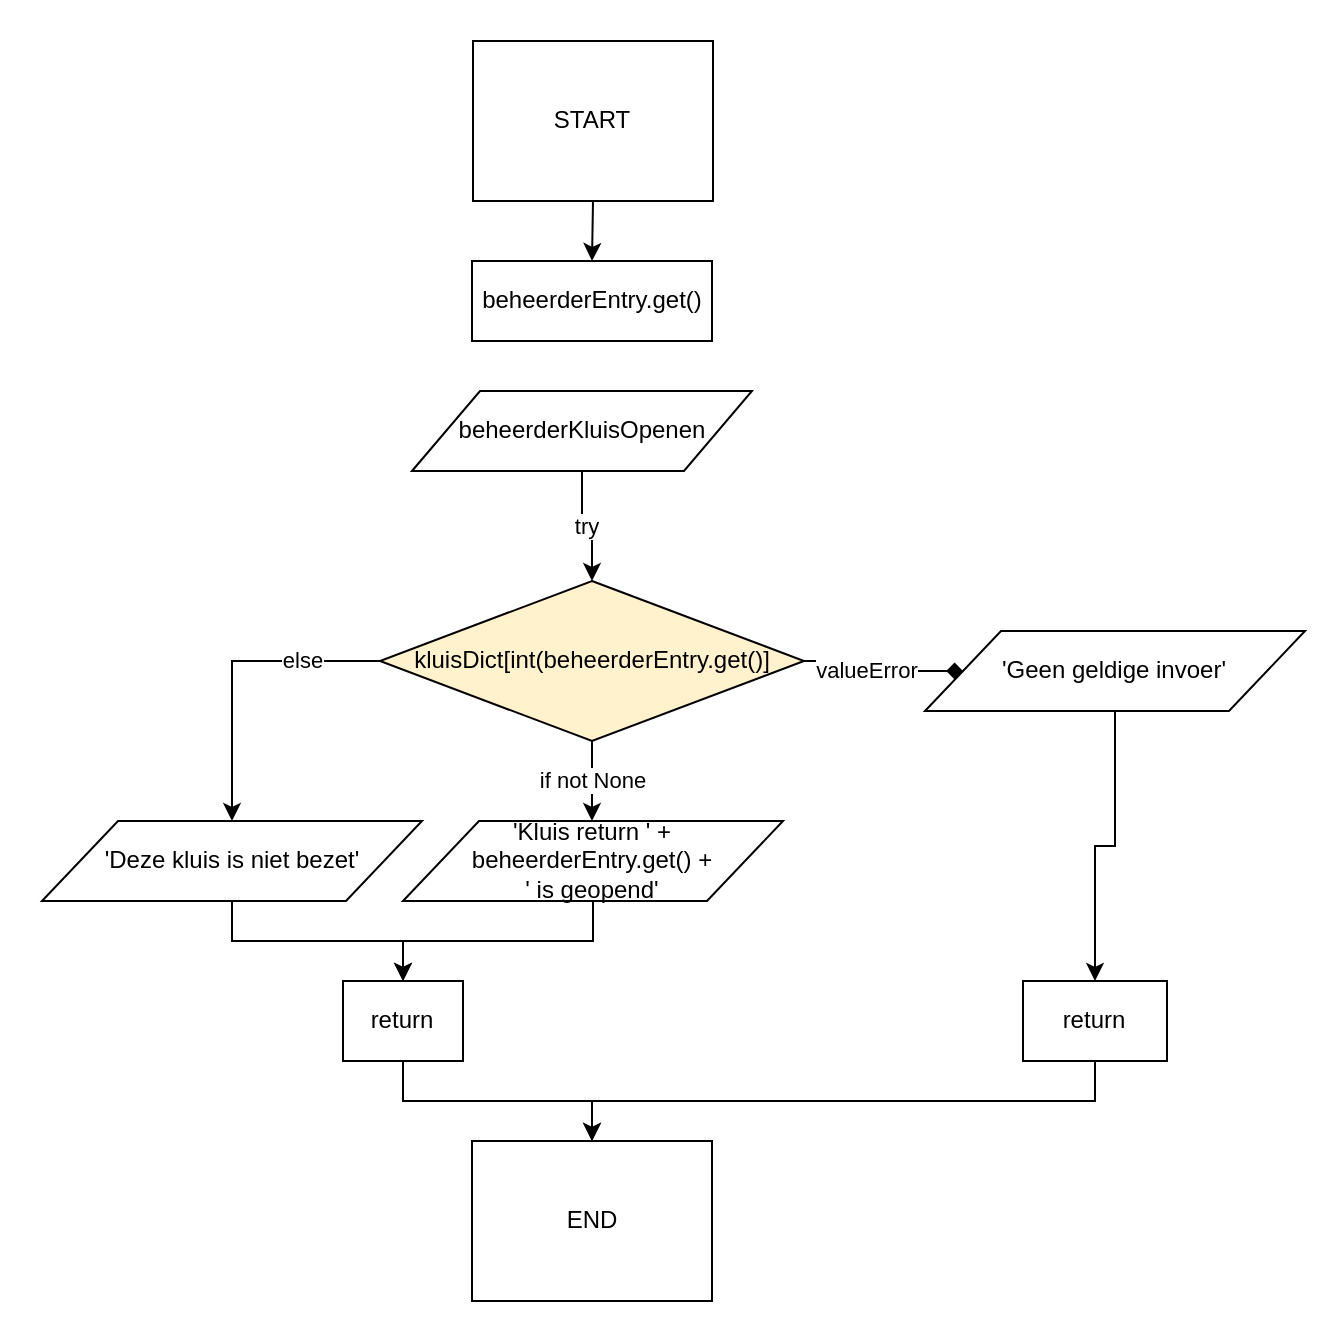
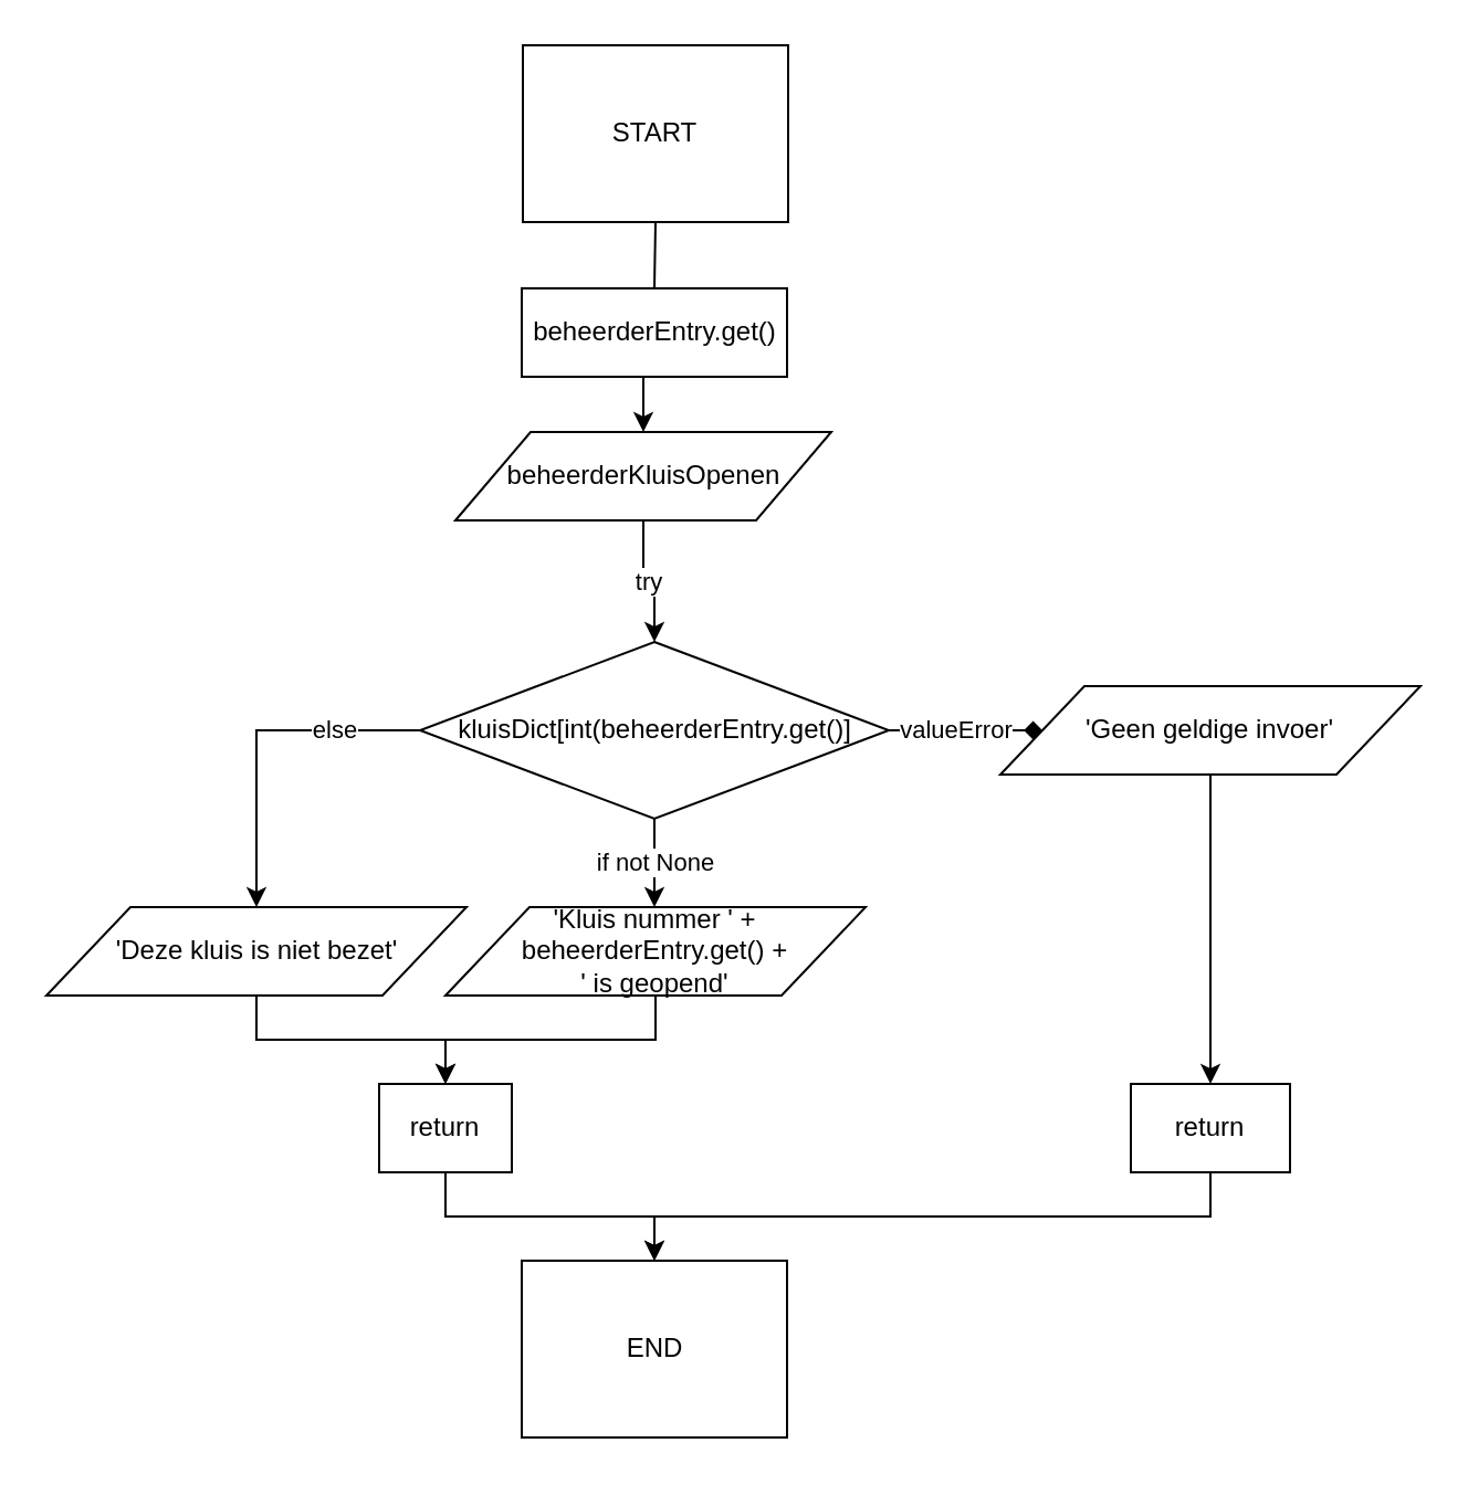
  <mxCell id="0" />
  <mxCell id="1" parent="0" />
- <mxCell id="2" style="edgeStyle=orthogonalEdgeStyle;rounded=0;orthogonalLoop=1;jettySize=auto;html=1;exitX=0.5;exitY=1;exitDx=0;exitDy=0;entryX=0.5;entryY=0;entryDx=0;entryDy=0;" edge="1" parent="1" source="3" target="7"><mxGeometry relative="1" as="geometry" /></mxCell>
+ <mxCell id="2" style="edgeStyle=orthogonalEdgeStyle;rounded=0;orthogonalLoop=1;jettySize=auto;html=1;exitX=0.5;exitY=1;exitDx=0;exitDy=0;entryX=0.5;entryY=0;entryDx=0;entryDy=0;endArrow=none;" edge="1" parent="1" source="3" target="7"><mxGeometry relative="1" as="geometry" /></mxCell>
  <mxCell id="3" value="START" style="whiteSpace=wrap;html=1;rounded=0;" vertex="1" parent="1"><mxGeometry x="236" y="20" width="120" height="80" as="geometry" /></mxCell>
  <mxCell id="4" value="try" style="edgeStyle=orthogonalEdgeStyle;rounded=0;orthogonalLoop=1;jettySize=auto;html=1;" edge="1" parent="1" source="5" target="11"><mxGeometry relative="1" as="geometry" /></mxCell>
  <mxCell id="5" value="beheerderKluisOpenen" style="shape=parallelogram;perimeter=parallelogramPerimeter;whiteSpace=wrap;html=1;" vertex="1" parent="1"><mxGeometry x="205.5" y="195" width="170" height="40" as="geometry" /></mxCell>
+ <mxCell id="6" style="edgeStyle=orthogonalEdgeStyle;rounded=0;orthogonalLoop=1;jettySize=auto;html=1;exitX=0.5;exitY=1;exitDx=0;exitDy=0;entryX=0.5;entryY=0;entryDx=0;entryDy=0;" edge="1" parent="1" source="7" target="5"><mxGeometry relative="1" as="geometry" /></mxCell>
  <mxCell id="7" value="beheerderEntry.get()" style="rounded=0;whiteSpace=wrap;html=1;" vertex="1" parent="1"><mxGeometry x="235.5" y="130" width="120" height="40" as="geometry" /></mxCell>
  <mxCell id="8" value="if not None" style="edgeStyle=orthogonalEdgeStyle;rounded=0;orthogonalLoop=1;jettySize=auto;html=1;" edge="1" parent="1" source="11"><mxGeometry relative="1" as="geometry"><mxPoint x="295.5" y="410" as="targetPoint" /></mxGeometry></mxCell>
  <mxCell id="9" value="else" style="edgeStyle=orthogonalEdgeStyle;rounded=0;orthogonalLoop=1;jettySize=auto;html=1;exitX=0;exitY=0.5;exitDx=0;exitDy=0;entryX=0.5;entryY=0;entryDx=0;entryDy=0;" edge="1" parent="1" source="11" target="15"><mxGeometry x="-0.498" relative="1" as="geometry"><mxPoint as="offset" /></mxGeometry></mxCell>
  <mxCell id="10" value="valueError" style="edgeStyle=orthogonalEdgeStyle;rounded=0;orthogonalLoop=1;jettySize=auto;html=1;endArrow=diamond;" edge="1" parent="1" source="11" target="17"><mxGeometry x="-0.151" relative="1" as="geometry"><mxPoint as="offset" /></mxGeometry></mxCell>
- <mxCell id="11" value="&lt;span style=&quot;white-space: normal&quot;&gt;kluisDict[int(beheerderEntry.get()]&lt;/span&gt;" style="rhombus;whiteSpace=wrap;html=1;fillColor=#fff2cc;" vertex="1" parent="1"><mxGeometry x="189.5" y="290" width="212" height="80" as="geometry" /></mxCell>
+ <mxCell id="11" value="&lt;span style=&quot;white-space: normal&quot;&gt;kluisDict[int(beheerderEntry.get()]&lt;/span&gt;" style="rhombus;whiteSpace=wrap;html=1;" vertex="1" parent="1"><mxGeometry x="189.5" y="290" width="212" height="80" as="geometry" /></mxCell>
  <mxCell id="12" style="edgeStyle=orthogonalEdgeStyle;rounded=0;orthogonalLoop=1;jettySize=auto;html=1;exitX=0.5;exitY=1;exitDx=0;exitDy=0;entryX=0.5;entryY=0;entryDx=0;entryDy=0;" edge="1" parent="1" source="13" target="19"><mxGeometry relative="1" as="geometry" /></mxCell>
- <mxCell id="13" value="'Kluis return ' + beheerderEntry.get() + &lt;br&gt;'&amp;nbsp;is geopend'" style="shape=parallelogram;perimeter=parallelogramPerimeter;whiteSpace=wrap;html=1;" vertex="1" parent="1"><mxGeometry x="201" y="410" width="190" height="40" as="geometry" /></mxCell>
+ <mxCell id="13" value="'Kluis nummer ' + beheerderEntry.get() + &lt;br&gt;'&amp;nbsp;is geopend'" style="shape=parallelogram;perimeter=parallelogramPerimeter;whiteSpace=wrap;html=1;" vertex="1" parent="1"><mxGeometry x="201" y="410" width="190" height="40" as="geometry" /></mxCell>
  <mxCell id="14" style="edgeStyle=orthogonalEdgeStyle;rounded=0;orthogonalLoop=1;jettySize=auto;html=1;exitX=0.5;exitY=1;exitDx=0;exitDy=0;entryX=0.5;entryY=0;entryDx=0;entryDy=0;" edge="1" parent="1" source="15" target="19"><mxGeometry relative="1" as="geometry" /></mxCell>
  <mxCell id="15" value="'Deze kluis is niet bezet'" style="shape=parallelogram;perimeter=parallelogramPerimeter;whiteSpace=wrap;html=1;" vertex="1" parent="1"><mxGeometry x="20.5" y="410" width="190" height="40" as="geometry" /></mxCell>
  <mxCell id="16" style="edgeStyle=orthogonalEdgeStyle;rounded=0;orthogonalLoop=1;jettySize=auto;html=1;exitX=0.5;exitY=1;exitDx=0;exitDy=0;entryX=0.5;entryY=0;entryDx=0;entryDy=0;" edge="1" parent="1" source="17" target="21"><mxGeometry relative="1" as="geometry" /></mxCell>
- <mxCell id="17" value="'Geen geldige invoer'" style="shape=parallelogram;perimeter=parallelogramPerimeter;whiteSpace=wrap;html=1;" vertex="1" parent="1"><mxGeometry x="462" y="315" width="190" height="40" as="geometry" /></mxCell>
+ <mxCell id="17" value="'Geen geldige invoer'" style="shape=parallelogram;perimeter=parallelogramPerimeter;whiteSpace=wrap;html=1;" vertex="1" parent="1"><mxGeometry x="452" y="310" width="190" height="40" as="geometry" /></mxCell>
  <mxCell id="18" style="edgeStyle=orthogonalEdgeStyle;rounded=0;orthogonalLoop=1;jettySize=auto;html=1;exitX=0.5;exitY=1;exitDx=0;exitDy=0;entryX=0.5;entryY=0;entryDx=0;entryDy=0;" edge="1" parent="1" source="19" target="22"><mxGeometry relative="1" as="geometry" /></mxCell>
  <mxCell id="19" value="return" style="rounded=0;whiteSpace=wrap;html=1;" vertex="1" parent="1"><mxGeometry x="171" y="490" width="60" height="40" as="geometry" /></mxCell>
  <mxCell id="20" style="edgeStyle=orthogonalEdgeStyle;rounded=0;orthogonalLoop=1;jettySize=auto;html=1;exitX=0.5;exitY=1;exitDx=0;exitDy=0;entryX=0.5;entryY=0;entryDx=0;entryDy=0;" edge="1" parent="1" source="21" target="22"><mxGeometry relative="1" as="geometry" /></mxCell>
  <mxCell id="21" value="return" style="rounded=0;whiteSpace=wrap;html=1;" vertex="1" parent="1"><mxGeometry x="511" y="490" width="72" height="40" as="geometry" /></mxCell>
  <mxCell id="22" value="END" style="whiteSpace=wrap;html=1;rounded=0;" vertex="1" parent="1"><mxGeometry x="235.5" y="570" width="120" height="80" as="geometry" /></mxCell>
